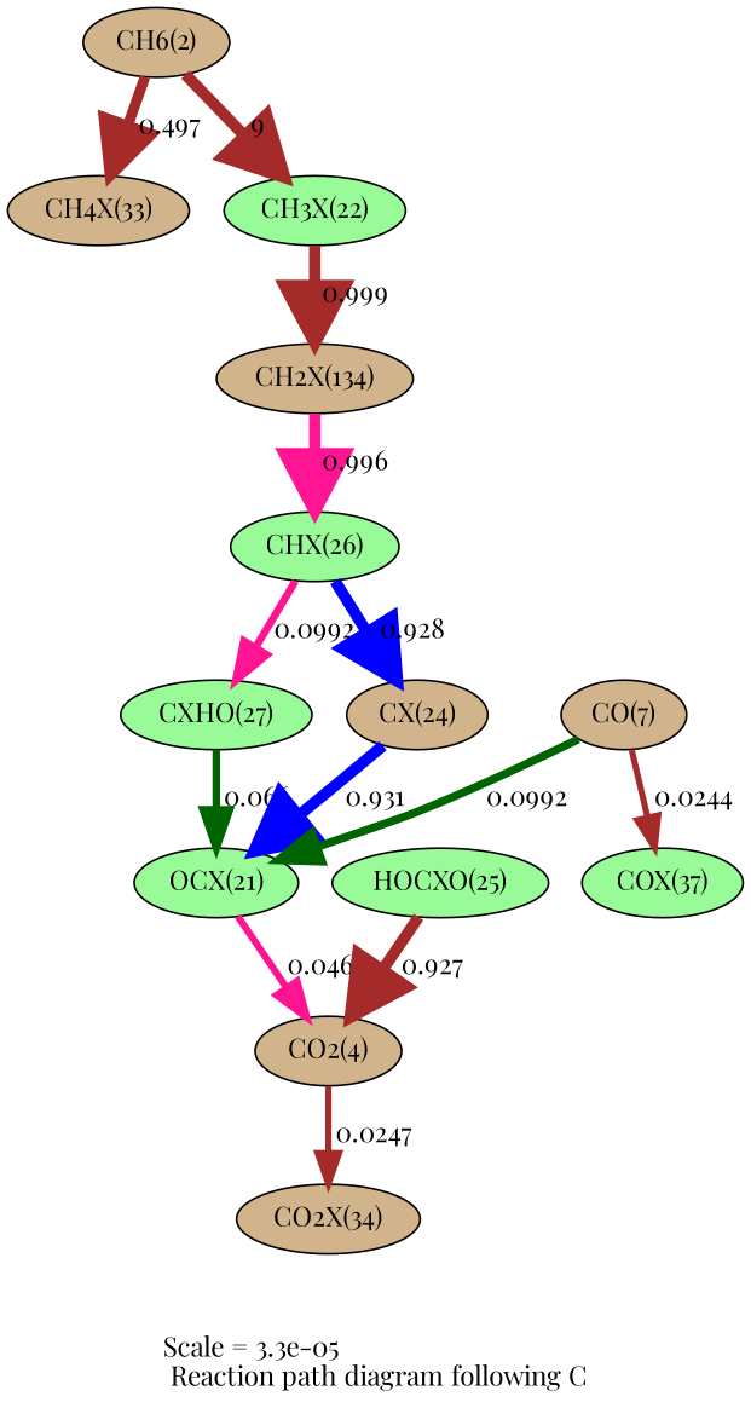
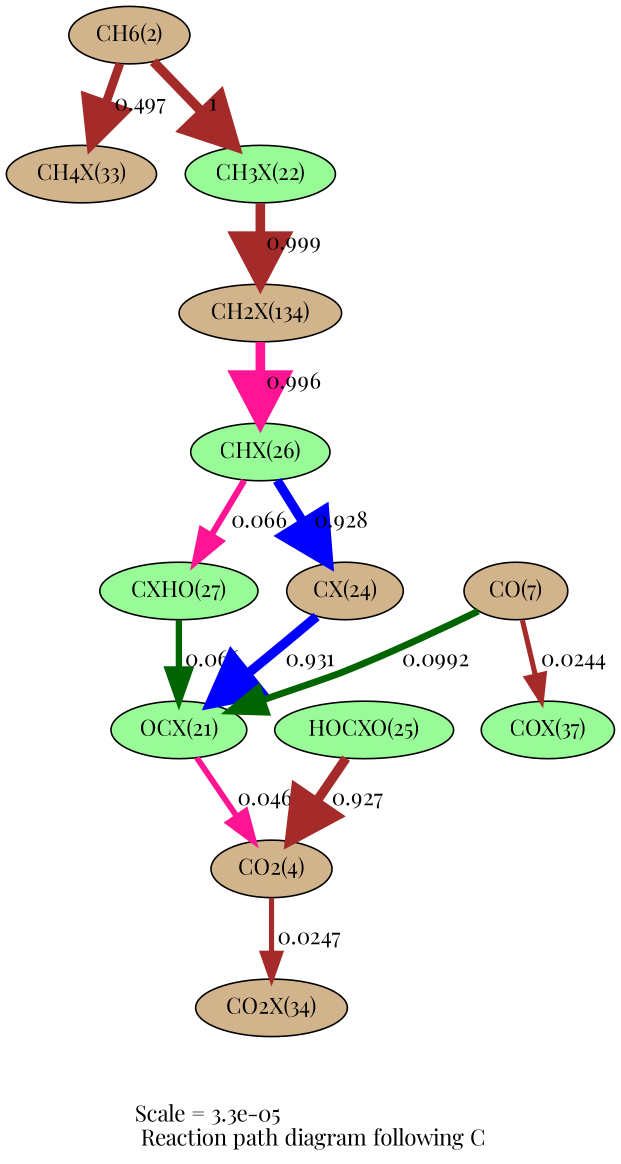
  digraph {
    fontname="Playfair Display"
    label="Scale = 3.3e-05\l Reaction path diagram following C"
    node [fillcolor=tan fontname="Playfair Display" style=filled]
    edge [arrowsize=3 color=brown fontname="Playfair Display" penwidth=6]
    n1 [label="CH6(2)"]
    n2 [label="CH4X(33)"]
    n3 [fillcolor=palegreen label="CH3X(22)"]
    n4 [label="CH2X(134)"]
    n5 [fillcolor=palegreen label="CHX(26)"]
    n6 [fillcolor=palegreen label="CXHO(27)"]
    n7 [label="CX(24)"]
    n8 [fillcolor=palegreen label="OCX(21)"]
    n9 [label="CO2(4)"]
    n10 [label="CO2X(34)"]
    n11 [fillcolor=palegreen label="HOCXO(25)"]
    n12 [label="CO(7)"]
    n13 [fillcolor=palegreen label="COX(37)"]
    n1 -> n2 [arrowsize=2.74 label=" 0.497" penwidth=5.47]
-   n1 -> n3 [label=" 9"]
+   n1 -> n3 [label=" 1"]
    n3 -> n4 [label=" 0.999"]
    n4 -> n5 [color=deeppink label=" 0.996"]
-   n5 -> n6 [arrowsize=1.97 color=deeppink label=" 0.0992" penwidth=3.95]
+   n5 -> n6 [arrowsize=1.97 color=deeppink label=" 0.066" penwidth=3.95]
    n5 -> n7 [arrowsize=2.97 color=blue label=" 0.928" penwidth=5.94]
    n6 -> n8 [arrowsize=1.97 color=darkgreen label=" 0.066" penwidth=3.95]
    n7 -> n8 [arrowsize=2.97 color=blue label=" 0.931" penwidth=5.95]
    n8 -> n9 [arrowsize=1.84 color=deeppink label=" 0.0463" penwidth=3.68]
    n9 -> n10 [arrowsize=1.6 label=" 0.0247" penwidth=3.21]
    n11 -> n9 [arrowsize=2.97 label=" 0.927" penwidth=5.94]
    n12 -> n8 [arrowsize=2.13 color=darkgreen label=" 0.0992" penwidth=4.26]
    n12 -> n13 [arrowsize=1.6 label=" 0.0244" penwidth=3.2]
  }
